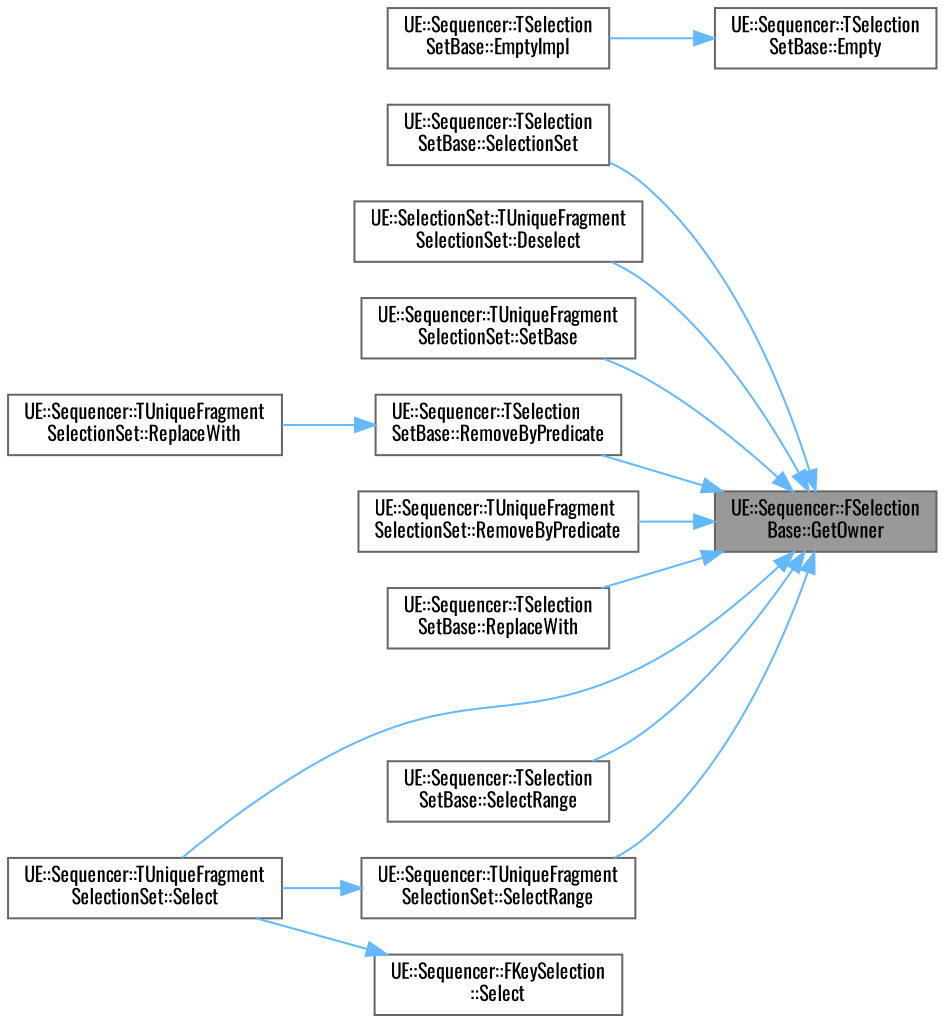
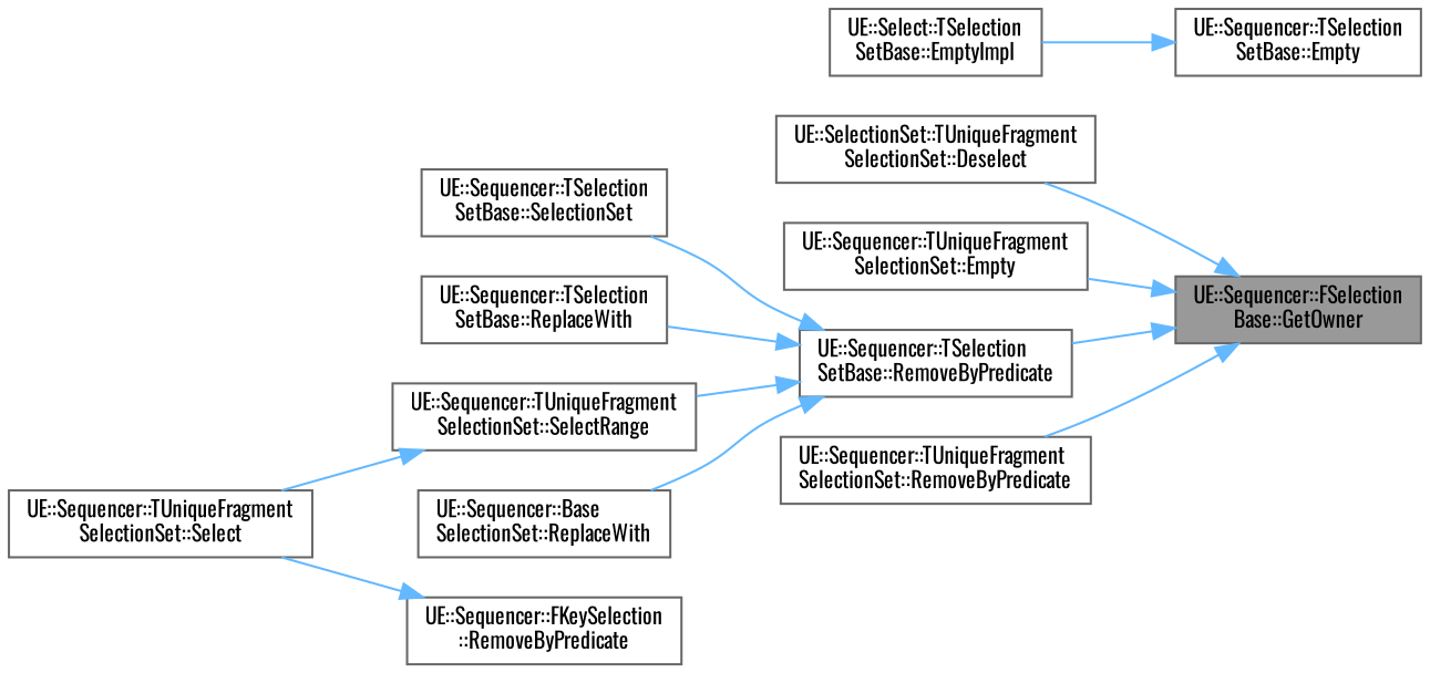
  digraph {
    fontname=Oswald
    rankdir=RL
    node [color=grey40 fillcolor=white fontname=Oswald fontsize=10 shape=box style=filled]
    edge [color=steelblue1 dir=back fontname=Oswald fontsize=10 labelfontname=Helvetica labelfontsize=10 style=solid]
    n1 [color=gray40 fillcolor=grey60 fontcolor=black height=0.2 label="UE::Sequencer::FSelection\lBase::GetOwner" width=0.4]
    n2 [height=0.2 label="UE::Sequencer::TSelection\lSetBase::SelectionSet" width=0.4]
    n3 [height=0.2 label="UE::SelectionSet::TUniqueFragment\lSelectionSet::Deselect" width=0.4]
-   n4 [height=0.2 label="UE::Sequencer::TUniqueFragment\lSelectionSet::SetBase" width=0.4]
+   n4 [height=0.2 label="UE::Sequencer::TUniqueFragment\lSelectionSet::Empty" width=0.4]
    n5 [height=0.2 label="UE::Sequencer::TSelection\lSetBase::RemoveByPredicate" width=0.4]
    n6 [height=0.2 label="UE::Sequencer::TUniqueFragment\lSelectionSet::RemoveByPredicate" width=0.4]
    n7 [height=0.2 label="UE::Sequencer::TSelection\lSetBase::ReplaceWith" width=0.4]
    n8 [height=0.2 label="UE::Sequencer::TUniqueFragment\lSelectionSet::Select" width=0.4]
-   n9 [height=0.2 label="UE::Sequencer::TSelection\lSetBase::SelectRange" width=0.4]
    n10 [height=0.2 label="UE::Sequencer::TUniqueFragment\lSelectionSet::SelectRange" width=0.4]
    n11 [height=0.2 label="UE::Sequencer::TSelection\lSetBase::Empty" width=0.4]
-   n12 [height=0.2 label="UE::Sequencer::TSelection\lSetBase::EmptyImpl" width=0.4]
-   n13 [height=0.2 label="UE::Sequencer::TUniqueFragment\lSelectionSet::ReplaceWith" width=0.4]
-   n14 [height=0.2 label="UE::Sequencer::FKeySelection\l::Select" width=0.4]
-   n1 -> n2
+   n12 [height=0.2 label="UE::Select::TSelection\lSetBase::EmptyImpl" width=0.4]
+   n13 [height=0.2 label="UE::Sequencer::Base\lSelectionSet::ReplaceWith" width=0.4]
+   n14 [height=0.2 label="UE::Sequencer::FKeySelection\l::RemoveByPredicate" width=0.4]
+   n5 -> n2
    n1 -> n3
    n1 -> n4
    n1 -> n5
    n1 -> n6
-   n1 -> n7
-   n1 -> n8
-   n1 -> n9
-   n1 -> n10
+   n5 -> n7
+   n5 -> n10
    n5 -> n13
    n10 -> n8
    n11 -> n12
    n14 -> n8
  }
